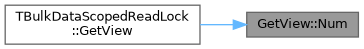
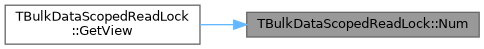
  digraph {
    rankdir=RL
    node [fontname=Helvetica fontsize=10 shape=box style=filled]
-   n1 [color=gray40 fillcolor=grey60 fontcolor=black height=0.2 label="GetView::Num" width=0.4]
+   n1 [color=gray40 fillcolor=grey60 fontcolor=black height=0.2 label="TBulkDataScopedReadLock::Num" width=0.4]
    n2 [color=grey40 fillcolor=white height=0.2 label="TBulkDataScopedReadLock\l::GetView" width=0.4]
    n1 -> n2 [color=steelblue1 dir=back fontname=Helvetica fontsize=10 labelfontname=Helvetica labelfontsize=10 style=solid]
  }
